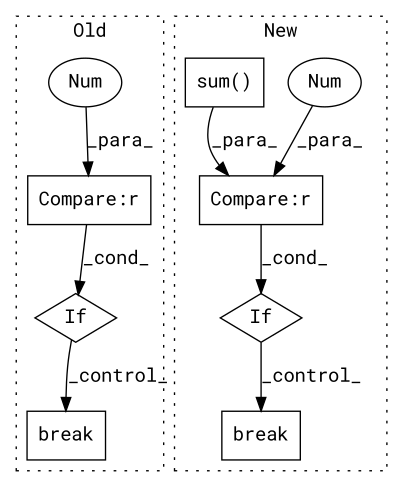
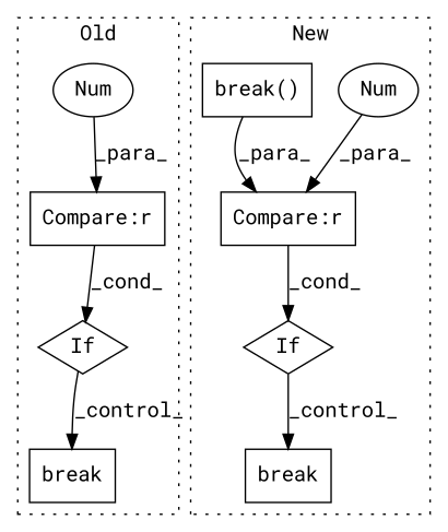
  digraph {
    fontname="Roboto Mono"
    node [a=94 l=5 s=2722 shape=box fontname="Roboto Mono"]
    edge [fontname="Roboto Mono"]
    n1 [label=break s=4386]
    n2 [a=96 l=3 label=If s=4295 shape=diamond]
    n3 [a=40 l=14 label="Compare:r" s=4298]
    n4 [a=76 l=1 label=Num s=4311 shape=ellipse]
    n5 [label=break s=2754]
    n6 [a=96 l=3 label=If s=2719 shape=diamond]
    n7 [a=40 l=14 label="Compare:r"]
    n8 [a=76 l=1 label=Num s=2735 shape=ellipse]
-   n9 [a=75 l=10 label="sum()"]
+   n9 [a=75 l=10 label="break()"]
    subgraph cluster_1 {
      label=Old
      style=dotted
      n1
      n2
      n3
      n4
    }
    subgraph cluster_2 {
      label=New
      style=dotted
      n5
      n6
      n7
      n8
      n9
    }
    n2 -> n1 [label=_control_]
    n3 -> n2 [label=_cond_]
    n4 -> n3 [label=_para_]
    n6 -> n5 [label=_control_]
    n7 -> n6 [label=_cond_]
    n8 -> n7 [label=_para_]
    n9 -> n7 [label=_para_]
  }
